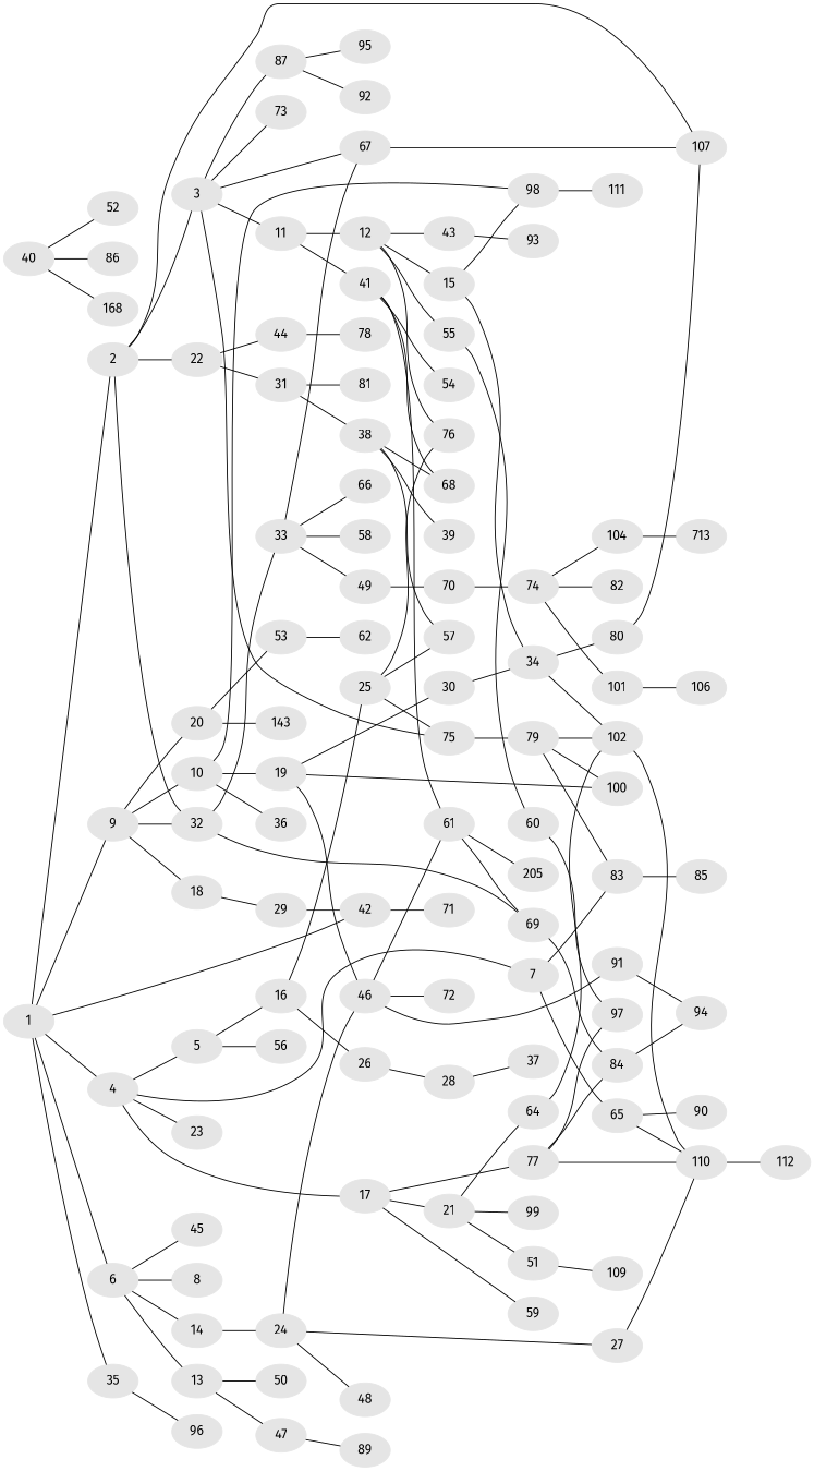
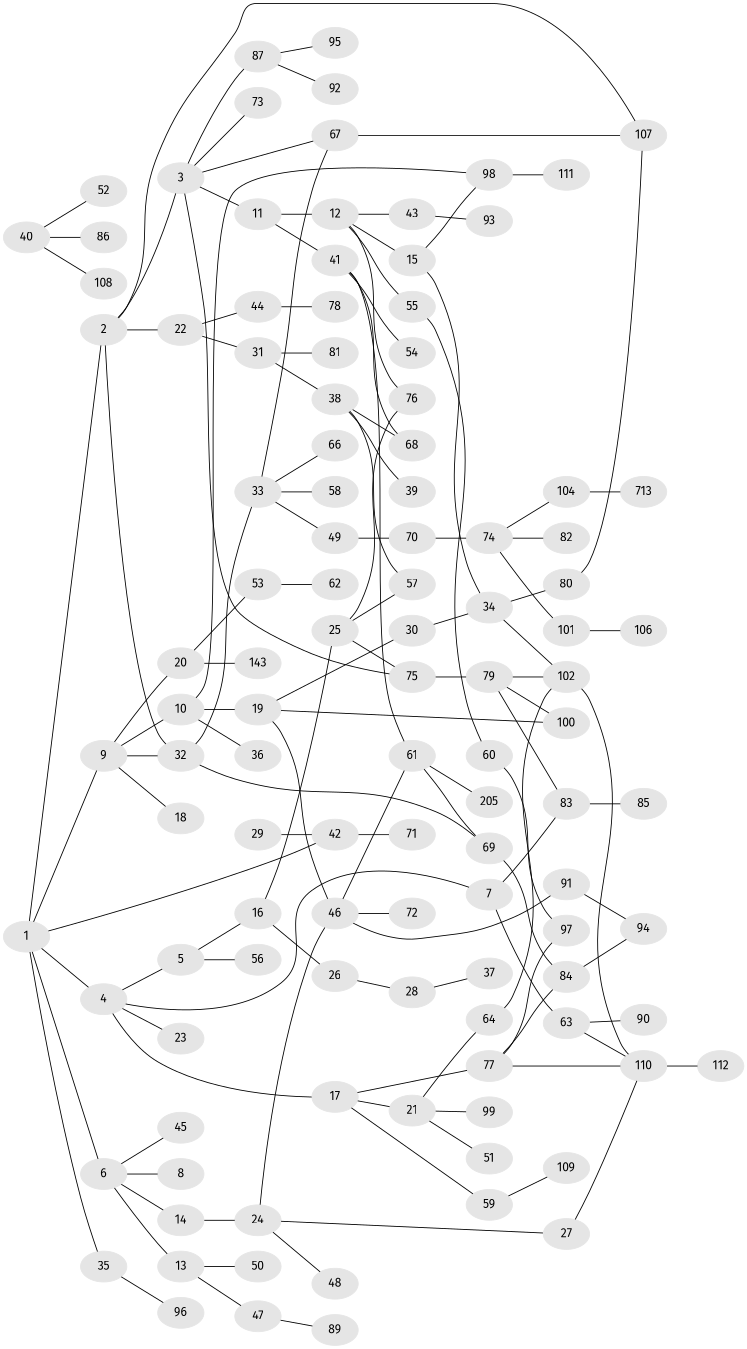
  graph {
    fontname="Fira Sans"
    rankdir=LR
    node [color=gray90 fontname="Fira Sans" style=filled]
    edge [fontname="Fira Sans"]
    1
    2
    4
    6
    9
    35
    42
    3
    22
    32
    107
    5
    7
    17
    23
    8
    13
    14
    45
    10
    18
    20
    96
    71
    11
    67
    73
    75
    87
    31
    44
    33
    69
    12
    41
    79
    92
    95
    16
    56
-   65
+   65 [label=63]
    83
    21
    59
    77
    25
    26
    47
    50
    24
    110
    90
    85
    19
    36
    98
    29
    53
    n59 [label=143]
    30
    46
    100
    111
    15
    43
    55
    76
    68
    54
    61
    34
    93
    60
    89
    27
    48
    40
    52
    86
-   108 [label=168]
+   108
    80
    102
    57
    28
    51
    64
    99
    109
    97
    84
    91
    72
    62
    38
    81
    78
    37
    112
    39
    49
    58
    66
    70
    94
    n105 [label=205]
    74
    82
    101
    104
    106
    n111 [label=713]
    1 -- 2
    1 -- 4
    1 -- 6
    1 -- 9
    1 -- 35
    1 -- 42
    2 -- 3
    2 -- 22
    2 -- 32
    2 -- 107
    4 -- 5
    4 -- 7
    4 -- 17
    4 -- 23
    6 -- 8
    6 -- 13
    6 -- 14
    6 -- 45
    9 -- 32
    9 -- 10
    9 -- 18
    9 -- 20
    35 -- 96
    42 -- 71
    3 -- 11
    3 -- 67
    3 -- 73
    3 -- 75
    3 -- 87
    22 -- 31
    22 -- 44
    32 -- 33
    32 -- 69
    5 -- 16
    5 -- 56
    7 -- 65
    7 -- 83
    17 -- 21
    17 -- 59
    17 -- 77
    13 -- 47
    13 -- 50
    14 -- 24
    10 -- 19
    10 -- 36
    10 -- 98
-   18 -- 29
    20 -- 53
    20 -- n59
    11 -- 12
    11 -- 41
    67 -- 107
    75 -- 79
    87 -- 92
    87 -- 95
    31 -- 38
    31 -- 81
    44 -- 78
    33 -- 67
    33 -- 49
    33 -- 58
    33 -- 66
    69 -- 84
    12 -- 15
    12 -- 43
    12 -- 55
    12 -- 76
    41 -- 68
    41 -- 54
    41 -- 61
    79 -- 83
    79 -- 100
    79 -- 102
    16 -- 25
    16 -- 26
    65 -- 110
    65 -- 90
    83 -- 85
    21 -- 51
    21 -- 64
    21 -- 99
-   51 -- 109
+   59 -- 109
    77 -- 110
    77 -- 97
    77 -- 84
    25 -- 75
    25 -- 76
    25 -- 57
    26 -- 28
    47 -- 89
    24 -- 46
    24 -- 27
    24 -- 48
    110 -- 112
    19 -- 30
    19 -- 46
    19 -- 100
    98 -- 111
    29 -- 42
    53 -- 62
    30 -- 34
    46 -- 61
    46 -- 91
    46 -- 72
    15 -- 98
    15 -- 34
    43 -- 93
    55 -- 60
    61 -- 69
    61 -- n105
    34 -- 80
    34 -- 102
    60 -- 97
    27 -- 110
    40 -- 52
    40 -- 86
    40 -- 108
    80 -- 107
    102 -- 110
    28 -- 37
    64 -- 102
    84 -- 94
    91 -- 94
    38 -- 68
    38 -- 57
    38 -- 39
    49 -- 70
    70 -- 74
    74 -- 82
    74 -- 101
    74 -- 104
    101 -- 106
    104 -- n111
  }
